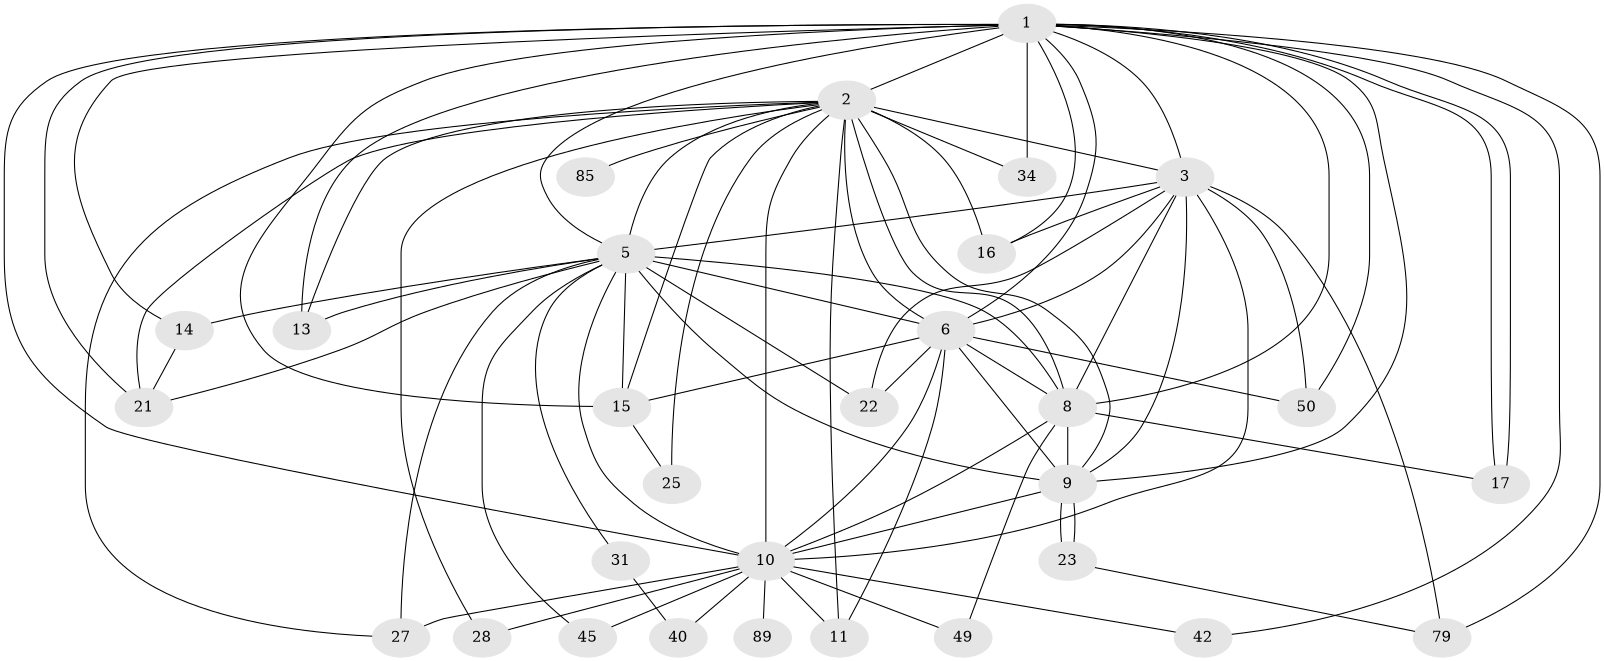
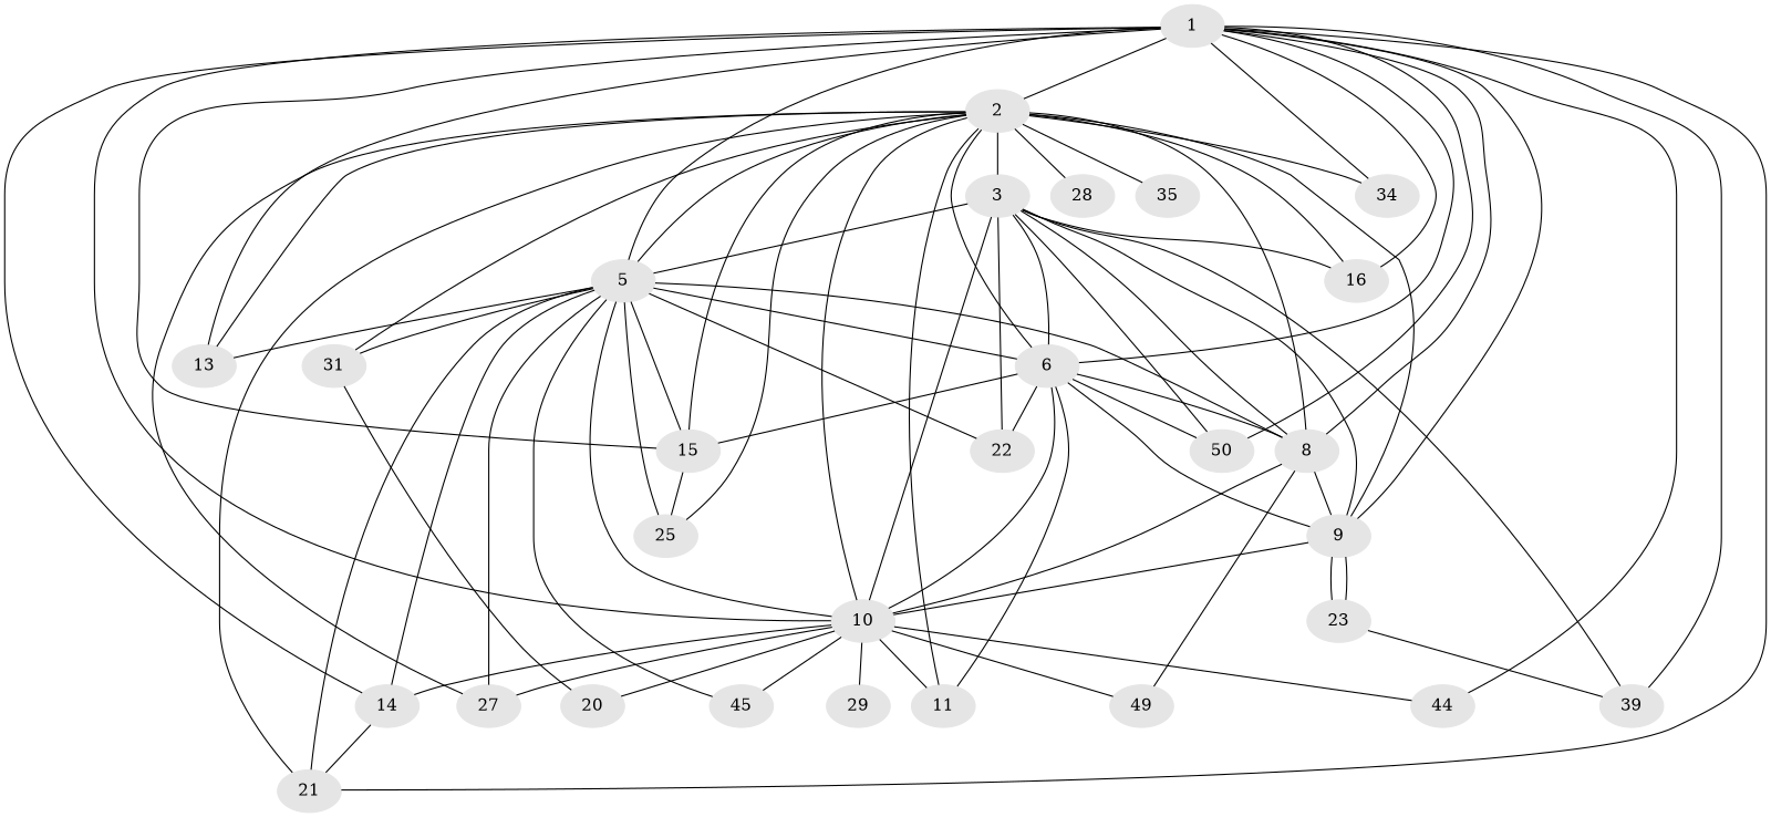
  graph {
    node [color=gray90 style=filled]
    2 [super="+4"]
    3 [super="+32+30+12+60+24"]
    5 [super="+20"]
    6
    8
    9 [super="+53+36+44"]
    10 [super="+19+41"]
    13 [super="+59+43+18"]
    15 [super="+47+26"]
    16
    21 [super="+38+37"]
    34
    11 [super="+48"]
    25
    27 [super="+46"]
    28
    31 [super="+55"]
-   35 [label=85]
+   35
    1
    14
-   17 [super="+57"]
-   39 [label=79]
-   42
+   39
+   42 [label=44]
    50 [super="+61"]
    22
    45
    49
    23
-   29 [label=89]
-   40
+   29
+   40 [label=20]
    2 -- 3 [weight=7]
    2 -- 5 [weight=3]
    2 -- 6 [weight=3]
    2 -- 8 [weight=3]
    2 -- 9 [weight=3]
    2 -- 10 [weight=3]
    2 -- 13 [weight=3]
    2 -- 15
    2 -- 16
    2 -- 21 [weight=2]
    2 -- 34
    2 -- 11
    2 -- 25
    2 -- 27
    2 -- 28
+   2 -- 31 [weight=2]
    2 -- 35 [weight=2]
    3 -- 5
    3 -- 6
    3 -- 8
    3 -- 9
    3 -- 10 [weight=3]
    3 -- 16
    3 -- 39
    3 -- 50
    3 -- 22
    5 -- 6
    5 -- 8 [weight=2]
-   5 -- 9 [weight=2]
+   5 -- 25 [weight=2]
    5 -- 10
    5 -- 13
    5 -- 15
    5 -- 21
    5 -- 27
    5 -- 31
    5 -- 14
    5 -- 22
    5 -- 45
    6 -- 8
    6 -- 9
    6 -- 10
    6 -- 15
    6 -- 11
    6 -- 50
    6 -- 22
    8 -- 9 [weight=2]
    8 -- 10
-   8 -- 17
    8 -- 49
    9 -- 10 [weight=3]
    9 -- 23
    9 -- 23
    10 -- 11
    10 -- 27
-   10 -- 28
+   10 -- 14
    10 -- 42
    10 -- 45
    10 -- 49
    10 -- 29
    10 -- 40
    15 -- 25
    31 -- 40
    1 -- 2 [weight=3]
-   1 -- 3
    1 -- 5
    1 -- 6
    1 -- 8
    1 -- 9
    1 -- 10 [weight=2]
    1 -- 13
    1 -- 15
    1 -- 16
    1 -- 21
    1 -- 34
    1 -- 14
-   1 -- 17
-   1 -- 17
    1 -- 39
    1 -- 42
    1 -- 50
    14 -- 21
    23 -- 39
  }
